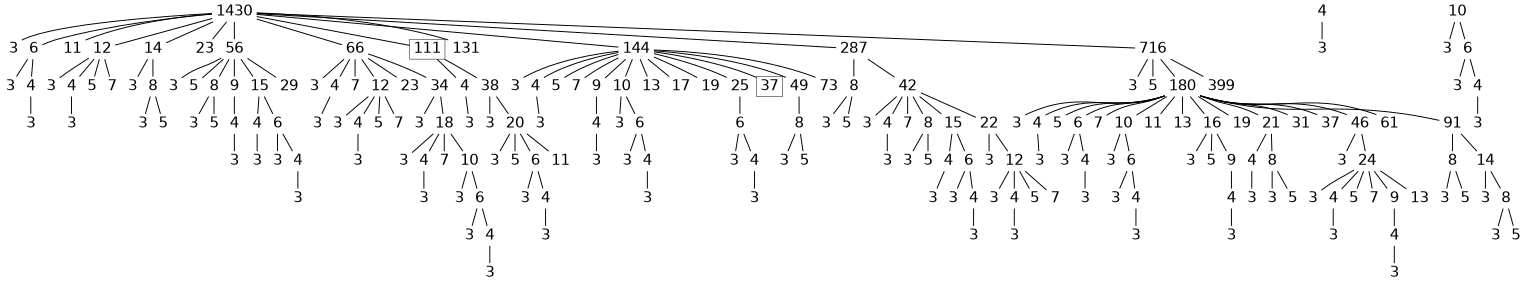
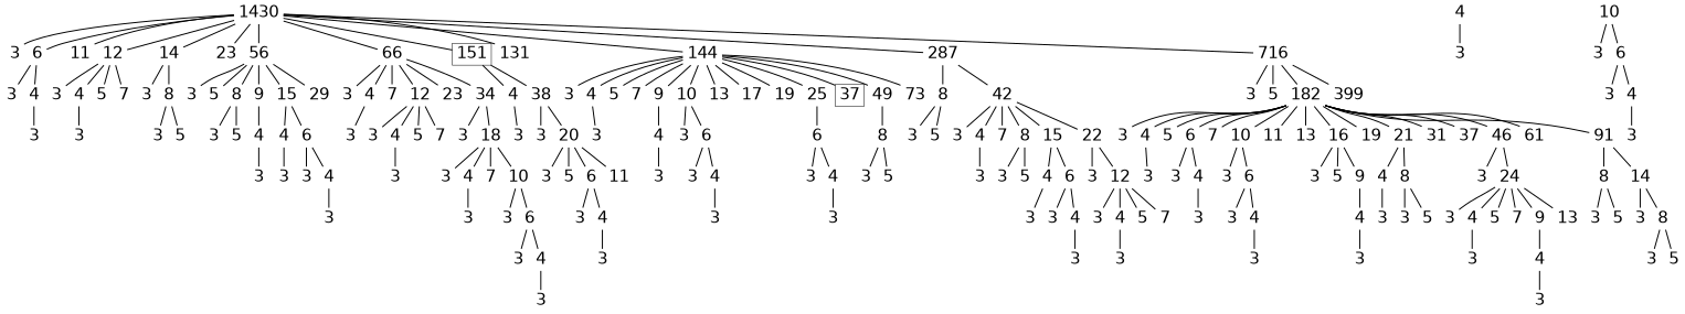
  digraph {
    nodesep=0.1
    node [fontname=Helvetica fontsize=30 shape=plaintext]
    edge [dir=none style=bold]
    n1 [height=0.25 label=1430 width=0.25]
    n2 [height=0.25 label=3 width=0.25]
    n3 [height=0.25 label=6 width=0.25]
    n4 [height=0.25 label=11 width=0.25]
    n5 [height=0.25 label=12 width=0.25]
    n6 [height=0.25 label=14 width=0.25]
    n7 [height=0.25 label=23 width=0.25]
    n8 [height=0.25 label=56 width=0.25]
    n9 [height=0.25 label=66 width=0.25]
-   n10 [height=0.25 label=111 shape=box width=0.25]
+   n10 [height=0.25 label=151 shape=box width=0.25]
    n11 [height=0.25 label=131 width=0.25]
    n12 [height=0.25 label=144 width=0.25]
    n13 [height=0.25 label=287 width=0.25]
    n14 [height=0.25 label=716 width=0.25]
    n15 [height=0.25 label=3 width=0.25]
    n16 [height=0.25 label=4 width=0.25]
    n17 [height=0.25 label=3 width=0.25]
    n18 [height=0.25 label=4 width=0.25]
    n19 [height=0.25 label=5 width=0.25]
    n20 [height=0.25 label=7 width=0.25]
    n21 [height=0.25 label=3 width=0.25]
    n22 [height=0.25 label=8 width=0.25]
    n23 [height=0.25 label=3 width=0.25]
    n24 [height=0.25 label=5 width=0.25]
    n25 [height=0.25 label=8 width=0.25]
    n26 [height=0.25 label=9 width=0.25]
    n27 [height=0.25 label=15 width=0.25]
    n28 [height=0.25 label=29 width=0.25]
    n29 [height=0.25 label=3 width=0.25]
    n30 [height=0.25 label=4 width=0.25]
    n31 [height=0.25 label=7 width=0.25]
    n32 [height=0.25 label=12 width=0.25]
    n33 [height=0.25 label=23 width=0.25]
    n34 [height=0.25 label=34 width=0.25]
    n35 [height=0.25 label=4 width=0.25]
    n36 [height=0.25 label=38 width=0.25]
    n37 [height=0.25 label=3 width=0.25]
    n38 [height=0.25 label=4 width=0.25]
    n39 [height=0.25 label=5 width=0.25]
    n40 [height=0.25 label=7 width=0.25]
    n41 [height=0.25 label=9 width=0.25]
    n42 [height=0.25 label=10 width=0.25]
    n43 [height=0.25 label=13 width=0.25]
    n44 [height=0.25 label=17 width=0.25]
    n45 [height=0.25 label=19 width=0.25]
    n46 [height=0.25 label=25 width=0.25]
    n47 [height=0.25 label=37 shape=box width=0.25]
    n48 [height=0.25 label=49 width=0.25]
    n49 [height=0.25 label=73 width=0.25]
    n50 [height=0.25 label=8 width=0.25]
    n51 [height=0.25 label=42 width=0.25]
    n52 [height=0.25 label=3 width=0.25]
    n53 [height=0.25 label=5 width=0.25]
-   n54 [height=0.25 label=180 width=0.25]
+   n54 [height=0.25 label=182 width=0.25]
    n55 [height=0.25 label=399 width=0.25]
    n56 [height=0.25 label=3 width=0.25]
    n57 [height=0.25 label=3 width=0.25]
    n58 [height=0.25 label=3 width=0.25]
    n59 [height=0.25 label=5 width=0.25]
    n60 [height=0.25 label=4 width=0.25]
    n61 [height=0.25 label=3 width=0.25]
    n62 [height=0.25 label=10 width=0.25]
    n63 [height=0.25 label=3 width=0.25]
    n64 [height=0.25 label=6 width=0.25]
    n65 [height=0.25 label=3 width=0.25]
    n66 [height=0.25 label=4 width=0.25]
    n67 [height=0.25 label=3 width=0.25]
    n68 [height=0.25 label=3 width=0.25]
    n69 [height=0.25 label=5 width=0.25]
    n70 [height=0.25 label=4 width=0.25]
    n71 [height=0.25 label=4 width=0.25]
    n72 [height=0.25 label=6 width=0.25]
    n73 [height=0.25 label=3 width=0.25]
    n74 [height=0.25 label=3 width=0.25]
    n75 [height=0.25 label=3 width=0.25]
    n76 [height=0.25 label=4 width=0.25]
    n77 [height=0.25 label=3 width=0.25]
    n78 [height=0.25 label=3 width=0.25]
    n79 [height=0.25 label=3 width=0.25]
    n80 [height=0.25 label=4 width=0.25]
    n81 [height=0.25 label=5 width=0.25]
    n82 [height=0.25 label=7 width=0.25]
    n83 [height=0.25 label=3 width=0.25]
    n84 [height=0.25 label=18 width=0.25]
    n85 [height=0.25 label=3 width=0.25]
    n86 [height=0.25 label=3 width=0.25]
    n87 [height=0.25 label=4 width=0.25]
    n88 [height=0.25 label=7 width=0.25]
    n89 [height=0.25 label=10 width=0.25]
    n90 [height=0.25 label=3 width=0.25]
    n91 [height=0.25 label=3 width=0.25]
    n92 [height=0.25 label=6 width=0.25]
    n93 [height=0.25 label=3 width=0.25]
    n94 [height=0.25 label=4 width=0.25]
    n95 [height=0.25 label=3 width=0.25]
    n96 [height=0.25 label=3 width=0.25]
    n97 [height=0.25 label=3 width=0.25]
    n98 [height=0.25 label=20 width=0.25]
    n99 [height=0.25 label=3 width=0.25]
    n100 [height=0.25 label=5 width=0.25]
    n101 [height=0.25 label=6 width=0.25]
    n102 [height=0.25 label=11 width=0.25]
    n103 [height=0.25 label=3 width=0.25]
    n104 [height=0.25 label=4 width=0.25]
    n105 [height=0.25 label=3 width=0.25]
    n106 [height=0.25 label=3 width=0.25]
    n107 [height=0.25 label=4 width=0.25]
    n108 [height=0.25 label=3 width=0.25]
    n109 [height=0.25 label=6 width=0.25]
    n110 [height=0.25 label=6 width=0.25]
    n111 [height=0.25 label=8 width=0.25]
    n112 [height=0.25 label=3 width=0.25]
    n113 [height=0.25 label=3 width=0.25]
    n114 [height=0.25 label=4 width=0.25]
    n115 [height=0.25 label=3 width=0.25]
    n116 [height=0.25 label=3 width=0.25]
    n117 [height=0.25 label=4 width=0.25]
    n118 [height=0.25 label=3 width=0.25]
    n119 [height=0.25 label=3 width=0.25]
    n120 [height=0.25 label=5 width=0.25]
    n121 [height=0.25 label=3 width=0.25]
    n122 [height=0.25 label=5 width=0.25]
    n123 [height=0.25 label=3 width=0.25]
    n124 [height=0.25 label=4 width=0.25]
    n125 [height=0.25 label=7 width=0.25]
    n126 [height=0.25 label=8 width=0.25]
    n127 [height=0.25 label=15 width=0.25]
    n128 [height=0.25 label=22 width=0.25]
    n129 [height=0.25 label=3 width=0.25]
    n130 [height=0.25 label=3 width=0.25]
    n131 [height=0.25 label=5 width=0.25]
    n132 [height=0.25 label=4 width=0.25]
    n133 [height=0.25 label=6 width=0.25]
    n134 [height=0.25 label=3 width=0.25]
    n135 [height=0.25 label=12 width=0.25]
    n136 [height=0.25 label=3 width=0.25]
    n137 [height=0.25 label=3 width=0.25]
    n138 [height=0.25 label=4 width=0.25]
    n139 [height=0.25 label=3 width=0.25]
    n140 [height=0.25 label=3 width=0.25]
    n141 [height=0.25 label=4 width=0.25]
    n142 [height=0.25 label=5 width=0.25]
    n143 [height=0.25 label=7 width=0.25]
    n144 [height=0.25 label=3 width=0.25]
    n145 [height=0.25 label=3 width=0.25]
    n146 [height=0.25 label=4 width=0.25]
    n147 [height=0.25 label=5 width=0.25]
    n148 [height=0.25 label=6 width=0.25]
    n149 [height=0.25 label=7 width=0.25]
    n150 [height=0.25 label=10 width=0.25]
    n151 [height=0.25 label=11 width=0.25]
    n152 [height=0.25 label=13 width=0.25]
    n153 [height=0.25 label=16 width=0.25]
    n154 [height=0.25 label=19 width=0.25]
    n155 [height=0.25 label=21 width=0.25]
    n156 [height=0.25 label=31 width=0.25]
    n157 [height=0.25 label=37 width=0.25]
    n158 [height=0.25 label=46 width=0.25]
    n159 [height=0.25 label=61 width=0.25]
    n160 [height=0.25 label=91 width=0.25]
    n161 [height=0.25 label=3 width=0.25]
    n162 [height=0.25 label=3 width=0.25]
    n163 [height=0.25 label=4 width=0.25]
    n164 [height=0.25 label=3 width=0.25]
    n165 [height=0.25 label=6 width=0.25]
    n166 [height=0.25 label=3 width=0.25]
    n167 [height=0.25 label=5 width=0.25]
    n168 [height=0.25 label=9 width=0.25]
    n169 [height=0.25 label=4 width=0.25]
    n170 [height=0.25 label=8 width=0.25]
    n171 [height=0.25 label=3 width=0.25]
    n172 [height=0.25 label=24 width=0.25]
    n173 [height=0.25 label=8 width=0.25]
    n174 [height=0.25 label=14 width=0.25]
    n175 [height=0.25 label=3 width=0.25]
    n176 [height=0.25 label=3 width=0.25]
    n177 [height=0.25 label=4 width=0.25]
    n178 [height=0.25 label=3 width=0.25]
    n179 [height=0.25 label=4 width=0.25]
    n180 [height=0.25 label=3 width=0.25]
    n181 [height=0.25 label=3 width=0.25]
    n182 [height=0.25 label=3 width=0.25]
    n183 [height=0.25 label=5 width=0.25]
    n184 [height=0.25 label=3 width=0.25]
    n185 [height=0.25 label=4 width=0.25]
    n186 [height=0.25 label=5 width=0.25]
    n187 [height=0.25 label=7 width=0.25]
    n188 [height=0.25 label=9 width=0.25]
    n189 [height=0.25 label=13 width=0.25]
    n190 [height=0.25 label=3 width=0.25]
    n191 [height=0.25 label=4 width=0.25]
    n192 [height=0.25 label=3 width=0.25]
    n193 [height=0.25 label=3 width=0.25]
    n194 [height=0.25 label=5 width=0.25]
    n195 [height=0.25 label=3 width=0.25]
    n196 [height=0.25 label=8 width=0.25]
    n197 [height=0.25 label=3 width=0.25]
    n198 [height=0.25 label=5 width=0.25]
    n1 -> n2
    n1 -> n3
    n1 -> n4
    n1 -> n5
    n1 -> n6
    n1 -> n7
    n1 -> n8
    n1 -> n9
    n1 -> n10
    n1 -> n11
    n1 -> n12
    n1 -> n13
    n1 -> n14
    n3 -> n15
    n3 -> n16
    n5 -> n17
    n5 -> n18
    n5 -> n19
    n5 -> n20
    n6 -> n21
    n6 -> n22
    n8 -> n23
    n8 -> n24
    n8 -> n25
    n8 -> n26
    n8 -> n27
    n8 -> n28
    n9 -> n29
    n9 -> n30
    n9 -> n31
    n9 -> n32
    n9 -> n33
    n9 -> n34
    n10 -> n35
    n10 -> n36
    n12 -> n37
    n12 -> n38
    n12 -> n39
    n12 -> n40
    n12 -> n41
    n12 -> n42
    n12 -> n43
    n12 -> n44
    n12 -> n45
    n12 -> n46
    n12 -> n47
    n12 -> n48
    n12 -> n49
    n13 -> n50
    n13 -> n51
    n14 -> n52
    n14 -> n53
    n14 -> n54
    n14 -> n55
    n16 -> n56
    n18 -> n57
    n22 -> n58
    n22 -> n59
    n25 -> n68
    n25 -> n69
    n26 -> n70
    n27 -> n71
    n27 -> n72
    n30 -> n78
    n32 -> n79
    n32 -> n80
    n32 -> n81
    n32 -> n82
    n34 -> n83
    n34 -> n84
    n35 -> n96
    n36 -> n97
    n36 -> n98
    n38 -> n106
    n41 -> n107
    n42 -> n108
    n42 -> n109
    n46 -> n110
    n48 -> n111
    n50 -> n121
    n50 -> n122
    n51 -> n123
    n51 -> n124
    n51 -> n125
    n51 -> n126
    n51 -> n127
    n51 -> n128
    n54 -> n145
    n54 -> n146
    n54 -> n147
    n54 -> n148
    n54 -> n149
    n54 -> n150
    n54 -> n151
    n54 -> n152
    n54 -> n153
    n54 -> n154
    n54 -> n155
    n54 -> n156
    n54 -> n157
    n54 -> n158
    n54 -> n159
    n54 -> n160
    n60 -> n61
    n62 -> n63
    n62 -> n64
    n64 -> n65
    n64 -> n66
    n66 -> n67
    n70 -> n73
    n71 -> n74
    n72 -> n75
    n72 -> n76
    n76 -> n77
    n80 -> n85
    n84 -> n86
    n84 -> n87
    n84 -> n88
    n84 -> n89
    n87 -> n90
    n89 -> n91
    n89 -> n92
    n92 -> n93
    n92 -> n94
    n94 -> n95
    n98 -> n99
    n98 -> n100
    n98 -> n101
    n98 -> n102
    n101 -> n103
    n101 -> n104
    n104 -> n105
    n107 -> n112
    n109 -> n113
    n109 -> n114
    n110 -> n116
    n110 -> n117
    n111 -> n119
    n111 -> n120
    n114 -> n115
    n117 -> n118
    n124 -> n129
    n126 -> n130
    n126 -> n131
    n127 -> n132
    n127 -> n133
    n128 -> n134
    n128 -> n135
    n132 -> n136
    n133 -> n137
    n133 -> n138
    n135 -> n140
    n135 -> n141
    n135 -> n142
    n135 -> n143
    n138 -> n139
    n141 -> n144
    n146 -> n161
    n148 -> n162
    n148 -> n163
    n150 -> n164
    n150 -> n165
    n153 -> n166
    n153 -> n167
    n153 -> n168
    n155 -> n169
    n155 -> n170
    n158 -> n171
    n158 -> n172
    n160 -> n173
    n160 -> n174
    n163 -> n175
    n165 -> n176
    n165 -> n177
    n168 -> n179
    n169 -> n181
    n170 -> n182
    n170 -> n183
    n172 -> n184
    n172 -> n185
    n172 -> n186
    n172 -> n187
    n172 -> n188
    n172 -> n189
    n173 -> n193
    n173 -> n194
    n174 -> n195
    n174 -> n196
    n177 -> n178
    n179 -> n180
    n185 -> n190
    n188 -> n191
    n191 -> n192
    n196 -> n197
    n196 -> n198
  }
